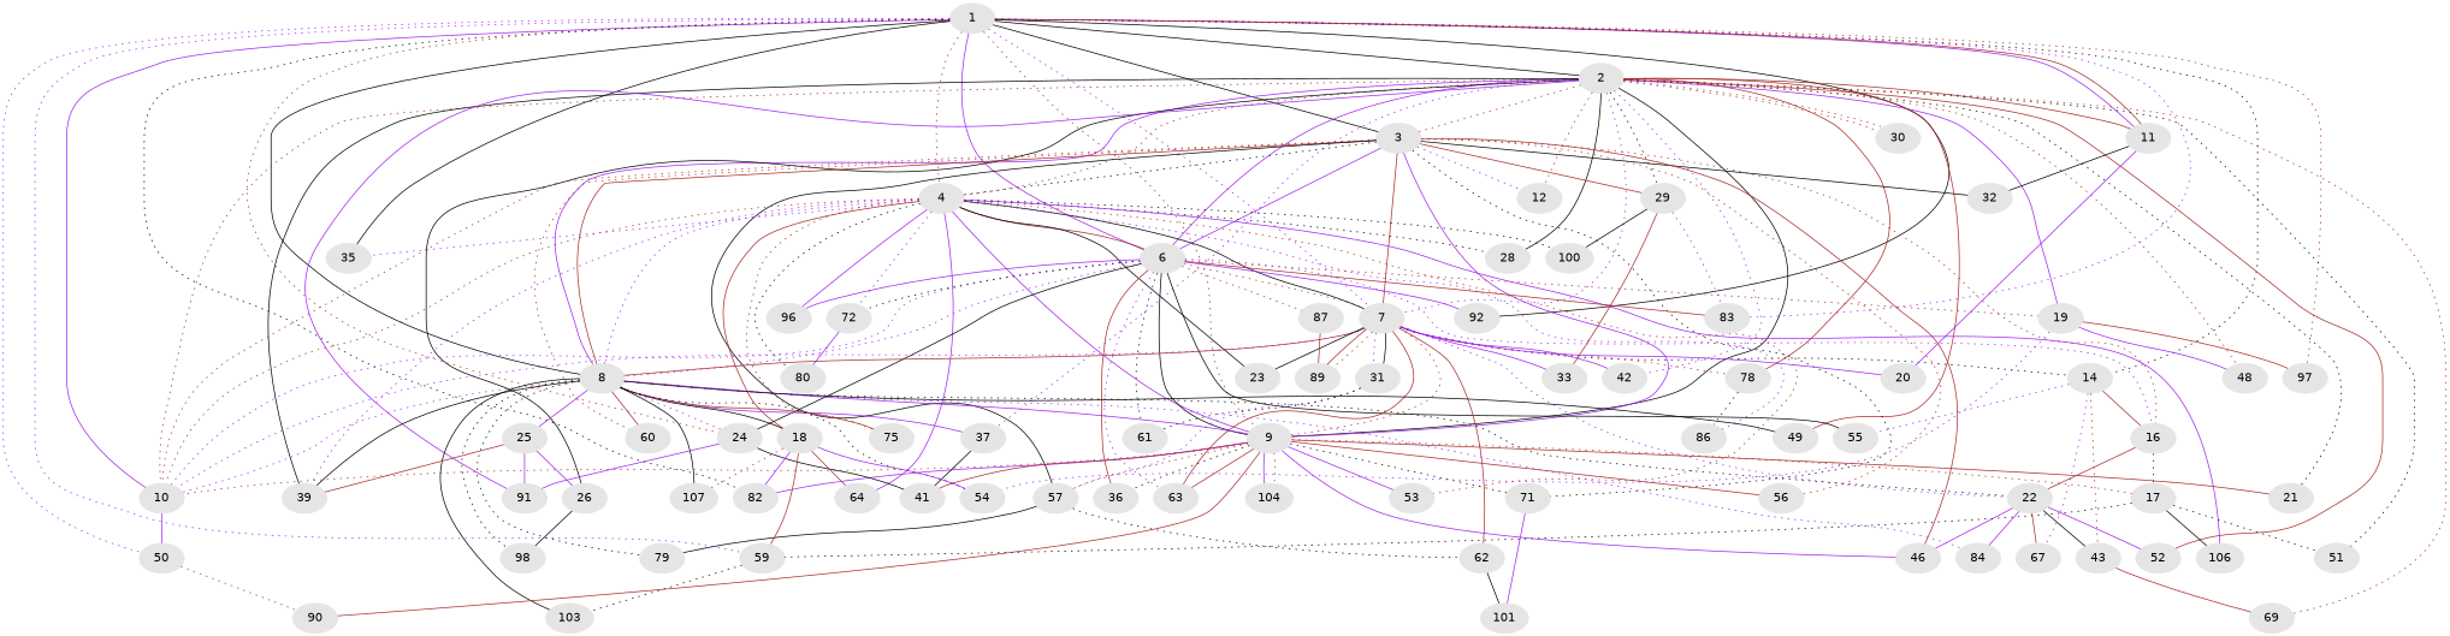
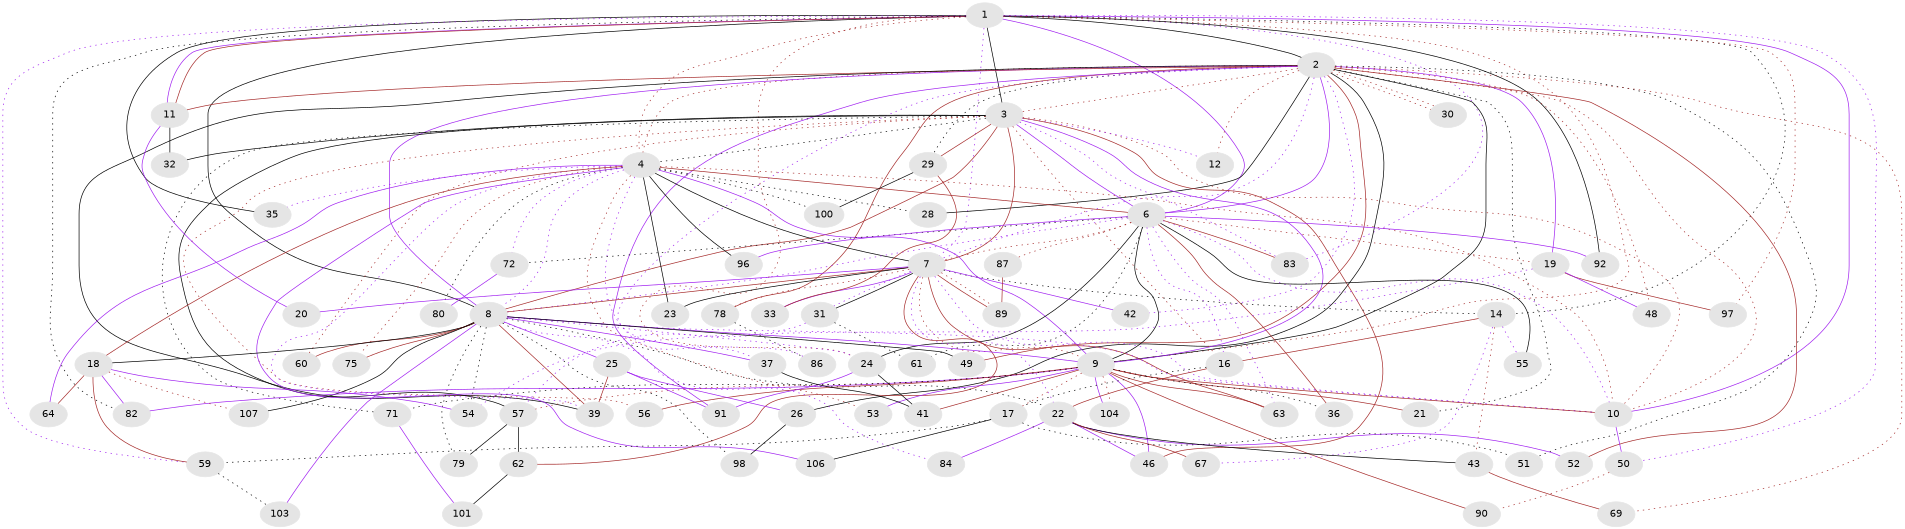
  graph {
    fontname="DejaVu Sans"
    node [color=gray90 fontname="DejaVu Sans" style=filled]
    edge [color=brown fontname="DejaVu Sans" style=solid]
    1 [super="+27"]
    2 [super="+13"]
    3 [super="+58"]
    4 [super="+5"]
    6 [super="+66"]
    7 [super="+95"]
    8 [super="+15"]
    9 [super="+68"]
    10 [super="+70"]
    11 [super="+38"]
    14 [super="+94"]
    24 [super="+34"]
    35
    50
    59 [super="+65"]
    82 [super="+102"]
    83 [super="+85"]
    92
    97
    12
    19 [super="+76"]
    21
    26
    28
    29
    30
    37
    39 [super="+53"]
    42
    48
    49
    51
    52
    69
    78
    91 [super="+105"]
    16
    32
    46 [super="+74"]
    56
    57 [super="+73"]
    60
    71
    18 [super="+44"]
    23
    64
    72
    75
    80
    86
    n51 [label=53]
    96
    100
    106
    36
    55
    61
    63 [super="+77"]
    87 [super="+88"]
    20
    22 [super="+47"]
    31 [super="+40"]
    33
    62
    89 [super="+99"]
    25
    54
    79
    84
    98
    103
    107
    17
    41 [super="+45"]
    90
    104
    43
    67
    101
    1 -- 2 [color=black weight=2]
    1 -- 3 [color=black]
    1 -- 4 [style=dotted weight=2]
    1 -- 6 [color=purple]
    1 -- 7 [color=purple style=dotted]
    1 -- 8 [color=black weight=2]
    1 -- 9 [style=dotted]
    1 -- 10 [color=purple]
    1 -- 11 [color=purple]
    1 -- 11
    1 -- 14 [color=black style=dotted]
    1 -- 24 [style=dotted]
    1 -- 35 [color=black]
    1 -- 50 [color=purple style=dotted]
    1 -- 59 [color=purple style=dotted]
    1 -- 82 [color=black style=dotted]
    1 -- 83 [color=purple style=dotted]
    1 -- 92 [color=black]
    1 -- 97 [style=dotted]
    2 -- 3 [style=dotted]
    2 -- 4 [style=dotted weight=2]
    2 -- 6 [color=purple]
    2 -- 7 [color=purple style=dotted]
    2 -- 8 [color=purple weight=2]
    2 -- 9 [color=black]
    2 -- 10 [style=dotted]
    2 -- 11
    2 -- 12 [style=dotted]
    2 -- 19 [color=purple]
    2 -- 21 [color=black style=dotted]
    2 -- 26 [color=black]
    2 -- 28 [color=black]
    2 -- 29 [color=black style=dotted]
    2 -- 30 [style=dotted]
    2 -- 30 [style=dotted]
    2 -- 37 [color=purple style=dotted]
    2 -- 39 [color=black]
    2 -- 42 [color=purple style=dotted]
    2 -- 48 [style=dotted]
    2 -- 49
    2 -- 51 [color=black style=dotted]
    2 -- 52
    2 -- 69 [style=dotted]
    2 -- 78
    2 -- 91 [color=purple]
    3 -- 4 [color=black style=dotted weight=3]
    3 -- 6 [color=purple]
    3 -- 7
    3 -- 8
    3 -- 9 [color=purple]
    3 -- 10 [style=dotted]
-   29 -- 83 [color=purple style=dotted]
+   3 -- 83 [color=purple style=dotted]
    3 -- 12 [color=purple style=dotted]
    3 -- 29
    3 -- 16 [style=dotted]
    3 -- 32 [color=black]
    3 -- 46
    3 -- 56 [style=dotted]
    3 -- 57 [color=black]
    3 -- 60 [style=dotted]
    3 -- 71 [color=black style=dotted]
    4 -- 6 [weight=2]
    4 -- 7 [color=black weight=2]
    4 -- 8 [color=purple style=dotted weight=2]
    4 -- 9 [color=purple weight=2]
    4 -- 10 [style=dotted weight=3]
    4 -- 35 [color=purple style=dotted]
    4 -- 28 [color=black style=dotted]
    4 -- 39 [color=purple style=dotted]
    4 -- 18 [weight=2]
    4 -- 23 [color=black]
    4 -- 64 [color=purple]
    4 -- 72 [color=purple style=dotted]
    4 -- 75 [style=dotted]
    4 -- 80 [color=black style=dotted]
    4 -- 86 [color=purple style=dotted]
    4 -- n51 [style=dotted]
-   4 -- 96 [color=purple]
+   4 -- 96 [color=black]
    4 -- 100 [color=black style=dotted]
    4 -- 106 [color=purple]
    6 -- 7 [style=dotted]
    6 -- 8 [color=purple style=dotted]
    6 -- 9 [color=black weight=2]
    6 -- 10 [color=purple style=dotted]
    6 -- 24 [color=black]
    6 -- 83
    6 -- 92 [color=purple]
    6 -- 19 [style=dotted]
    6 -- 16 [color=purple style=dotted]
    6 -- 72 [color=black style=dotted]
    6 -- 96 [color=purple]
    6 -- 36
    6 -- 55 [color=black]
    6 -- 61 [color=black style=dotted]
    6 -- 63 [color=purple style=dotted weight=2]
    6 -- 87 [style=dotted weight=2]
    7 -- 8
    7 -- 9 [style=dotted]
    7 -- 10 [color=purple style=dotted]
    7 -- 14 [color=black style=dotted]
    7 -- 42 [color=purple]
    7 -- 78 [style=dotted weight=2]
    7 -- 23 [color=black]
    7 -- 63
    7 -- 20 [color=purple]
    7 -- 22 [color=purple style=dotted]
    7 -- 31 [color=purple style=dotted weight=2]
    7 -- 31 [color=black]
    7 -- 33 [color=purple]
    7 -- 62
    7 -- 89
    7 -- 89 [style=dotted]
    8 -- 9 [color=purple]
    8 -- 10 [color=purple style=dotted]
    8 -- 24 [color=purple style=dotted]
    8 -- 37 [color=purple]
-   8 -- 39 [color=black]
+   8 -- 39
    8 -- 49 [color=black]
    8 -- 60
    8 -- 18 [color=black]
    8 -- 75
    8 -- 22 [color=black style=dotted]
    8 -- 25 [color=purple]
    8 -- 54 [color=black style=dotted]
    8 -- 79 [color=black style=dotted]
    8 -- 84 [color=purple style=dotted]
    8 -- 98 [color=black style=dotted]
-   8 -- 103 [color=black]
+   8 -- 103 [color=purple]
    8 -- 107 [color=black]
-   9 -- 10 [style=dotted]
+   9 -- 10
    9 -- 82 [color=purple]
    9 -- 21
    9 -- 46 [color=purple]
    9 -- 56
    9 -- 57 [style=dotted]
    9 -- 71 [color=black style=dotted]
    9 -- n51 [color=purple]
    9 -- 36 [color=black style=dotted]
    9 -- 63
    9 -- 17 [style=dotted]
    9 -- 41
    9 -- 90
    9 -- 104 [color=purple]
    9 -- 104 [style=dotted]
    10 -- 50 [color=purple]
    11 -- 32 [color=black]
    11 -- 20 [color=purple]
    14 -- 16
    14 -- 55 [color=purple style=dotted]
    14 -- 43 [style=dotted]
    14 -- 67 [color=purple style=dotted]
    24 -- 91 [color=purple]
    24 -- 41 [color=black]
    50 -- 90 [style=dotted]
    59 -- 103 [color=black style=dotted]
    19 -- 97
    19 -- 48 [color=purple]
    19 -- 54 [color=purple style=dotted]
    26 -- 98 [color=black]
    29 -- 100 [color=black]
    29 -- 33
    37 -- 41 [color=black]
    78 -- 86 [color=black style=dotted]
    16 -- 22
    16 -- 17 [color=black style=dotted]
-   57 -- 62 [color=black style=dotted]
+   57 -- 62 [color=black]
    57 -- 79 [color=black]
    71 -- 101 [color=purple]
    18 -- 59
    18 -- 82 [color=purple]
    18 -- 64
    18 -- 54 [color=purple]
    18 -- 107 [style=dotted]
    72 -- 80 [color=purple]
    87 -- 89
    22 -- 52 [color=purple]
    22 -- 46 [color=purple]
    22 -- 84 [color=purple]
    22 -- 43 [color=black]
    22 -- 67
    31 -- 57 [color=purple style=dotted]
    31 -- 61 [color=black style=dotted]
    62 -- 101 [color=black]
    25 -- 26 [color=purple]
    25 -- 39
    25 -- 91 [color=purple]
    17 -- 59 [color=black style=dotted]
    17 -- 51 [color=black style=dotted]
    17 -- 106 [color=black]
    43 -- 69
  }
